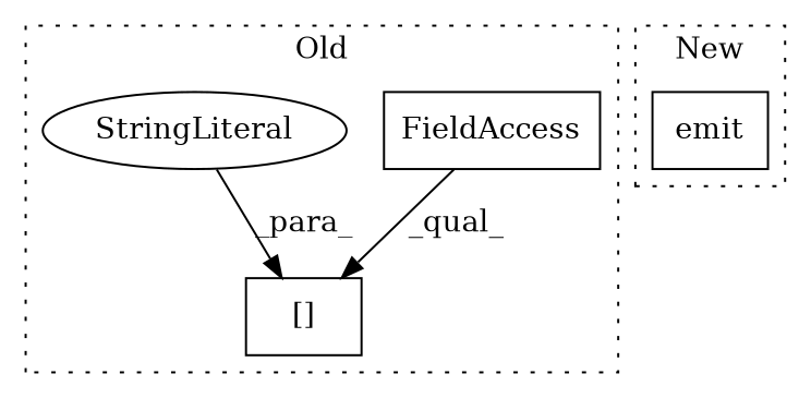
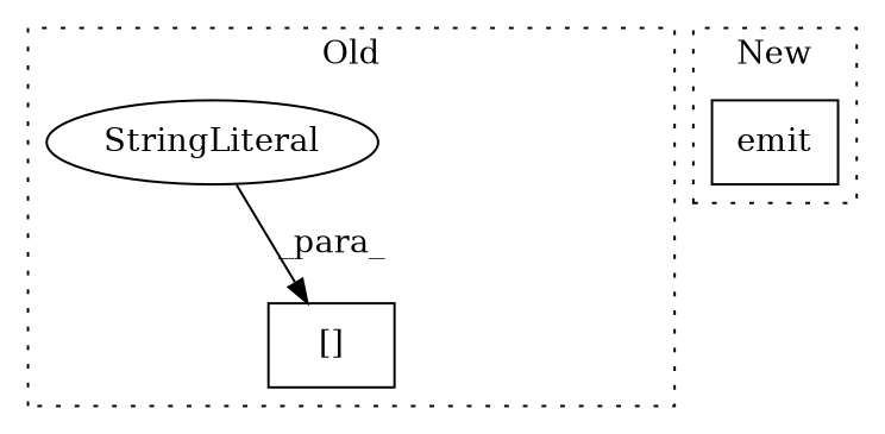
  digraph {
    node [shape=box]
    n1 [a=2 l="9,1" label="[]" s="28112,28135"]
-   n2 [a=22 l=8 label=FieldAccess s=28112]
    n3 [a=45 l=14 label=StringLiteral s=28121 shape=ellipse]
    n4 [a=32 l="5,1" label=emit s="28358,28387"]
    subgraph cluster_1 {
      label=Old
      style=dotted
      n1
-     n2
      n3
    }
    subgraph cluster_2 {
      label=New
      style=dotted
      n4
    }
-   n2 -> n1 [label=_qual_]
    n3 -> n1 [label=_para_]
  }
